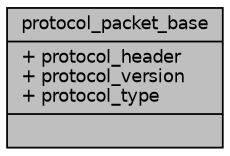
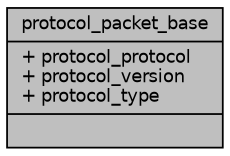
  digraph {
-   n1 [color=black fillcolor=grey75 fontcolor=black fontname=Helvetica fontsize=10 height=0.2 label="{protocol_packet_base\n|+ protocol_header\l+ protocol_version\l+ protocol_type\l|}" shape=record style=filled width=0.4]
+   n1 [color=black fillcolor=grey75 fontcolor=black fontname=Helvetica fontsize=10 height=0.2 label="{protocol_packet_base\n|+ protocol_protocol\l+ protocol_version\l+ protocol_type\l|}" shape=record style=filled width=0.4]
  }
